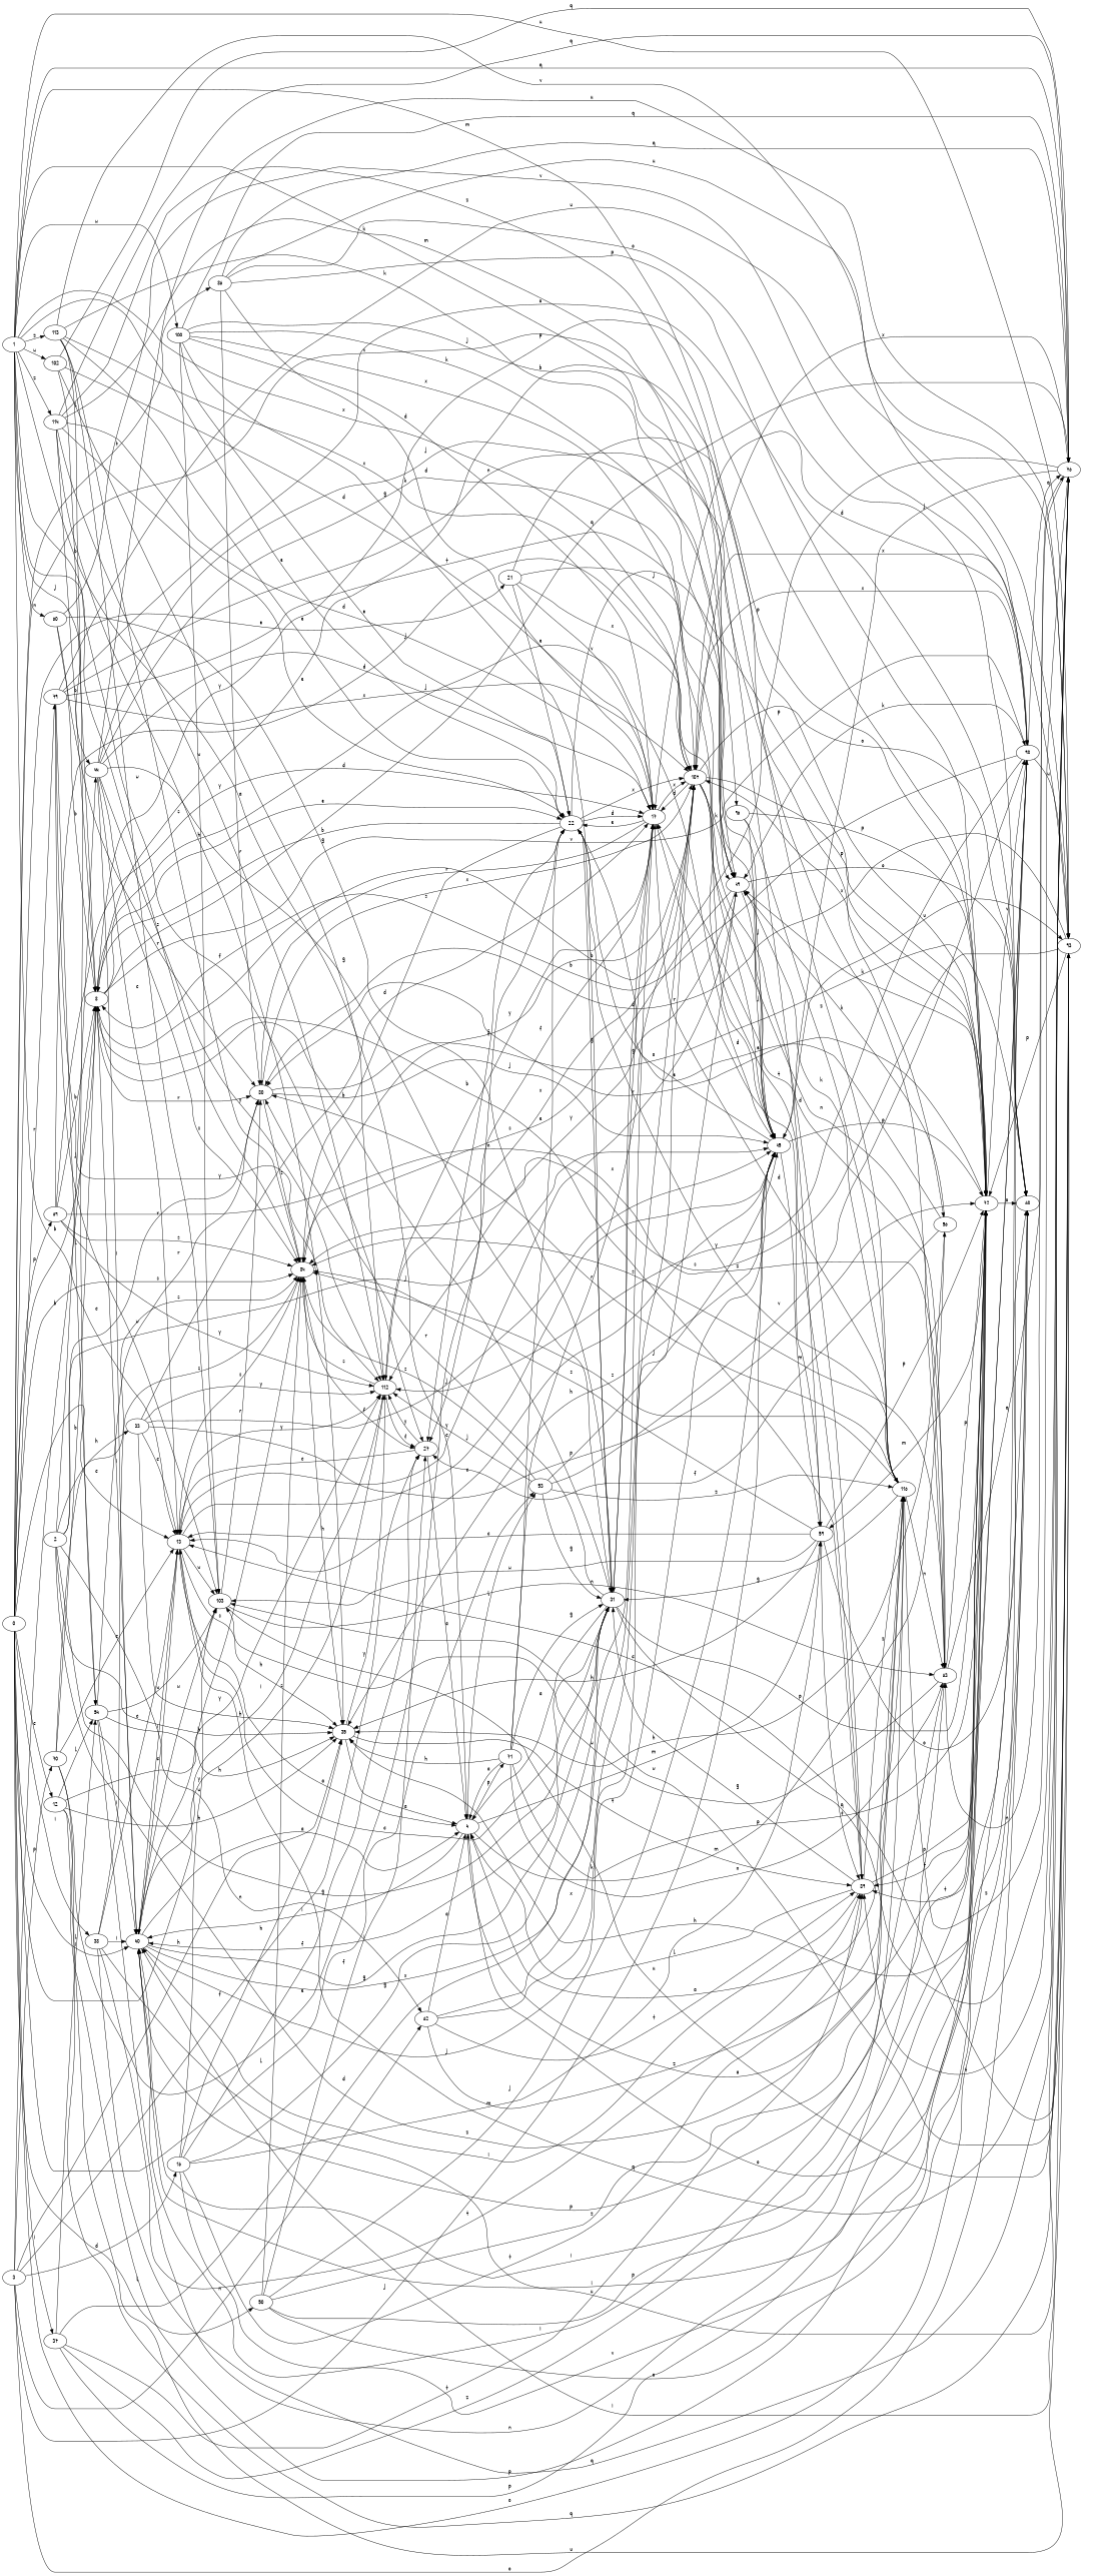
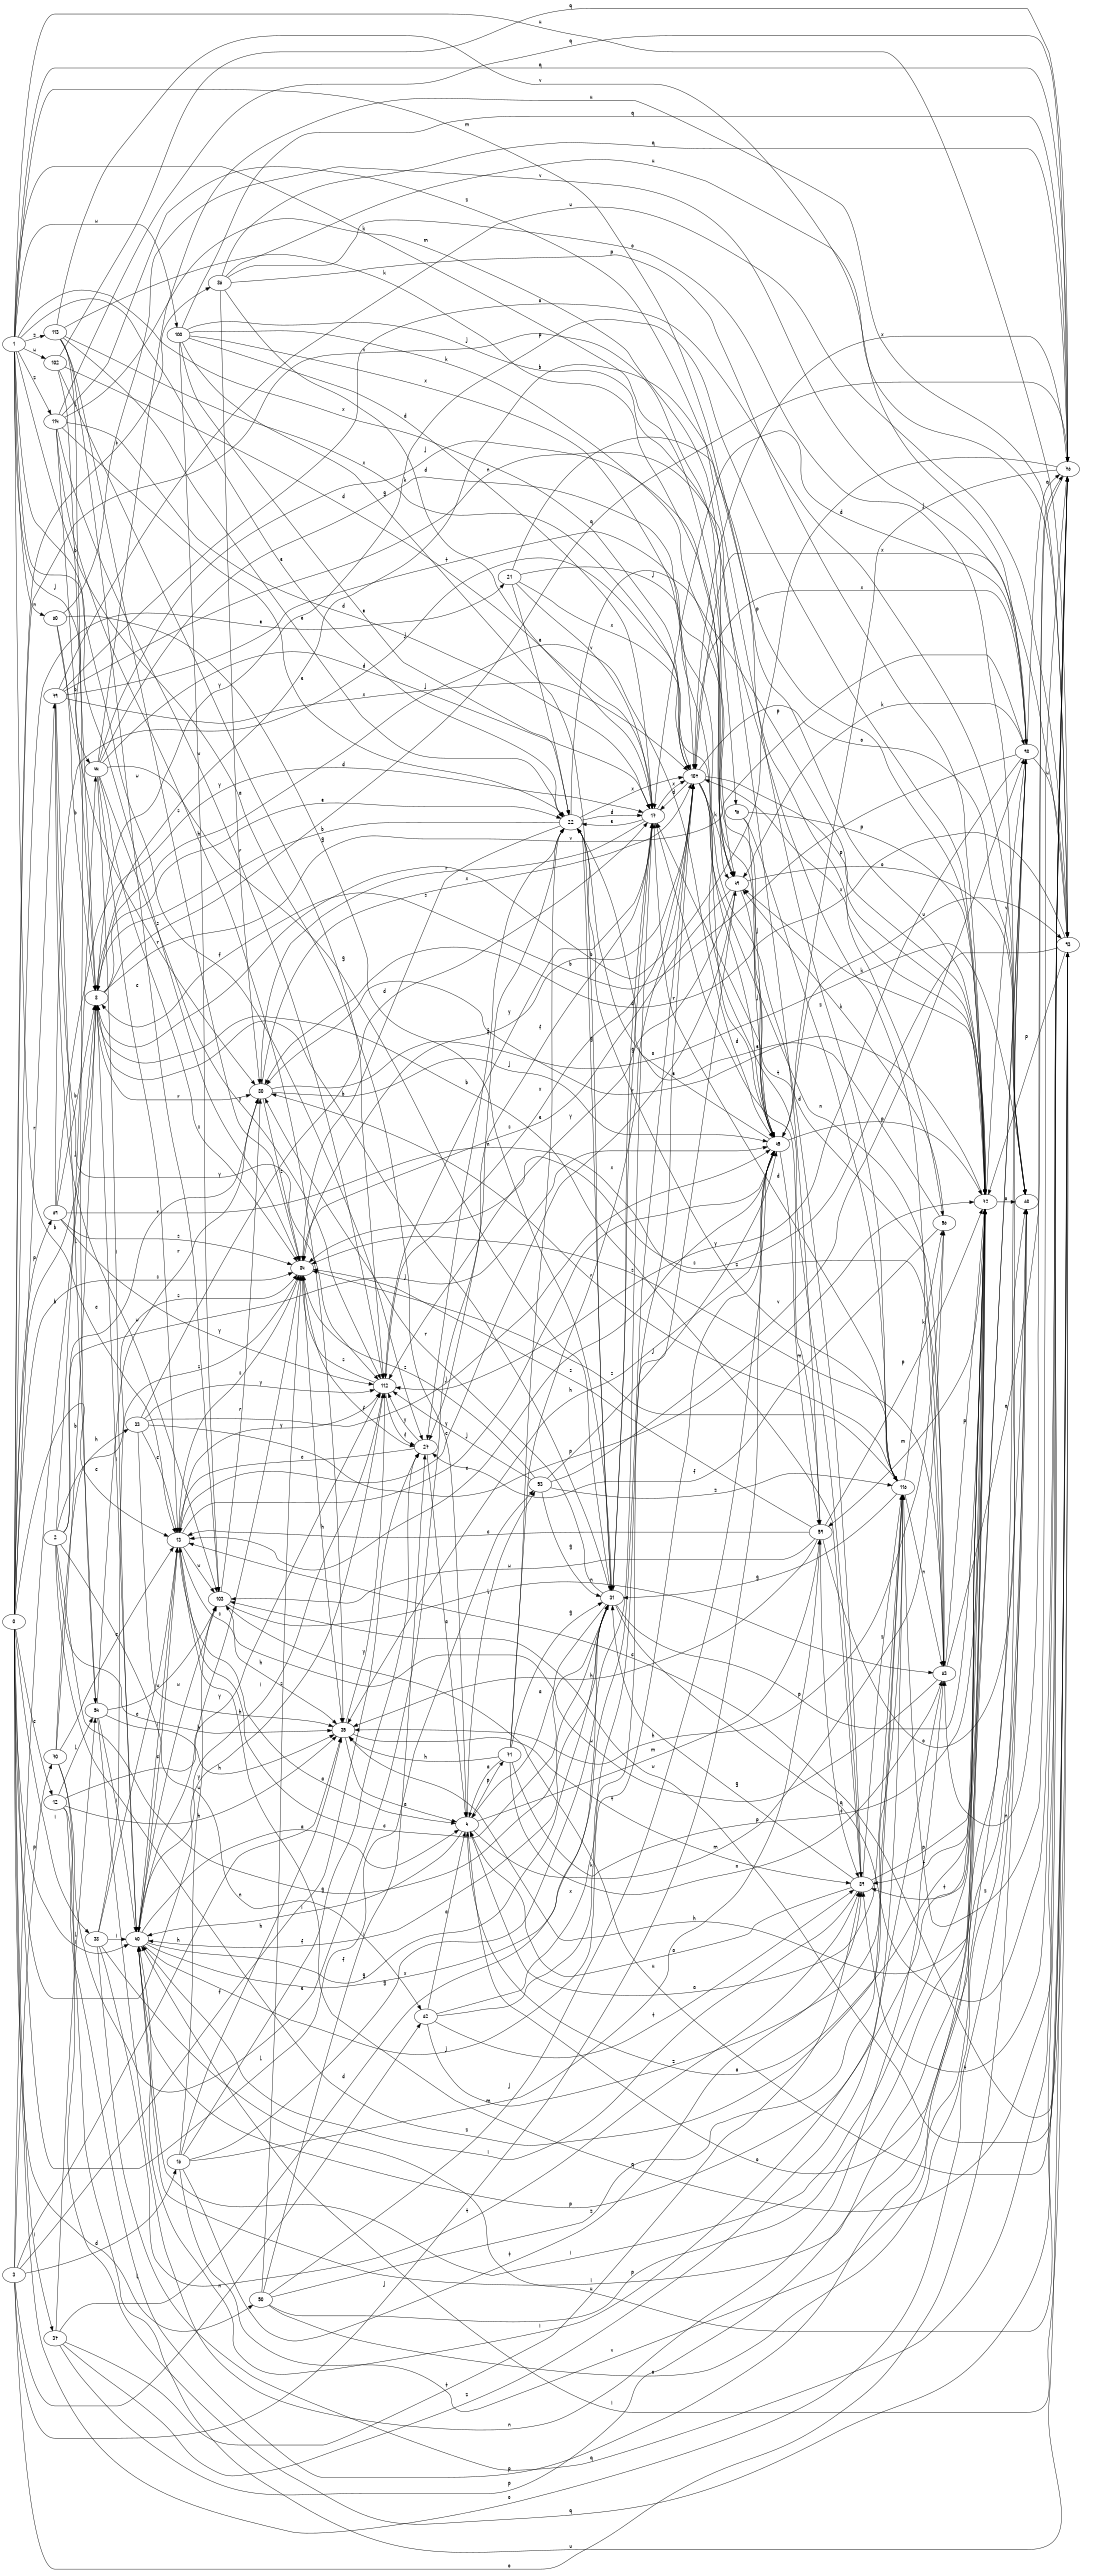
  strict digraph {
    fontname="Patrick Hand"
    rankdir=LR
    node [fontname="Patrick Hand"]
    edge [fontname="Patrick Hand"]
    0
    8
    12
    13
    21
    37
    38
    40
    50
    53
    68
    69
    79
    84
    86
    96
    112
    22
    76
    45
    80
    72
    98
    93
    35
    54
    4
    103
    107
    17
    116
    89
    31
    27
    63
    1
    44
    49
    56
    60
    100
    102
    113
    114
    59
    71
    2
    33
    62
    3
    16
    70
    0 -> 8 [label=b]
    0 -> 12 [label=c]
    0 -> 13 [label=c]
    0 -> 21 [label=e]
    0 -> 37 [label=i]
    0 -> 38 [label=i]
    0 -> 40 [label=i]
    0 -> 50 [label=l]
    0 -> 53 [label=l]
    0 -> 68 [label=o]
    0 -> 69 [label=p]
    0 -> 79 [label=r]
    0 -> 84 [label=s]
    0 -> 86 [label=t]
    0 -> 96 [label=v]
    0 -> 112 [label=y]
    8 -> 40 [label=i]
    8 -> 22 [label=e]
    8 -> 76 [label=q]
    8 -> 45 [label=j]
    8 -> 80 [label=r]
    8 -> 72 [label=p]
    8 -> 98 [label=v]
    12 -> 112 [label=y]
    12 -> 76 [label=q]
    12 -> 93 [label=u]
    12 -> 35 [label=h]
    12 -> 54 [label=l]
    13 -> 40 [label=i]
    13 -> 84 [label=s]
    13 -> 112 [label=y]
    13 -> 76 [label=q]
    13 -> 45 [label=j]
    13 -> 35 [label=h]
    13 -> 4 [label=a]
    13 -> 103 [label=w]
    21 -> 22 [label=e]
    21 -> 45 [label=j]
    21 -> 72 [label=p]
    21 -> 107 [label=x]
    21 -> 17 [label=v]
    37 -> 72 [label=p]
    37 -> 54 [label=l]
    37 -> 17 [label=d]
    37 -> 116 [label=z]
    37 -> 89 [label=t]
    38 -> 13 [label=c]
    38 -> 40 [label=i]
    38 -> 84 [label=s]
    38 -> 76 [label=q]
    38 -> 93 [label=u]
    38 -> 89 [label=t]
    40 -> 13 [label=c]
    40 -> 84 [label=s]
    40 -> 45 [label=j]
    40 -> 72 [label=p]
    40 -> 4 [label=a]
    40 -> 103 [label=w]
    40 -> 107 [label=x]
    40 -> 31 [label=g]
    50 -> 68 [label=o]
    50 -> 84 [label=s]
    50 -> 45 [label=j]
    50 -> 72 [label=p]
    50 -> 116 [label=z]
    50 -> 27 [label=f]
    53 -> 84 [label=s]
    53 -> 112 [label=y]
    53 -> 45 [label=j]
    53 -> 98 [label=v]
    53 -> 116 [label=z]
    53 -> 31 [label=g]
    69 -> 8 [label=b]
    69 -> 84 [label=s]
    69 -> 112 [label=y]
    69 -> 45 [label=j]
    69 -> 17 [label=d]
    69 -> 63 [label=n]
    79 -> 68 [label=o]
    79 -> 112 [label=y]
    79 -> 93 [label=u]
    79 -> 54 [label=l]
    79 -> 103 [label=w]
    79 -> 107 [label=x]
    79 -> 89 [label=t]
    79 -> 63 [label=n]
    84 -> 35 [label=h]
    84 -> 27 [label=f]
    86 -> 68 [label=o]
    86 -> 76 [label=q]
    86 -> 80 [label=r]
    86 -> 72 [label=p]
    86 -> 93 [label=u]
    86 -> 17 [label=d]
    96 -> 45 [label=j]
    96 -> 72 [label=p]
    96 -> 116 [label=z]
    112 -> 40 [label=i]
    112 -> 84 [label=s]
    112 -> 107 [label=x]
    112 -> 27 [label=f]
    22 -> 8 [label=b]
    22 -> 84 [label=s]
    22 -> 72 [label=p]
    22 -> 107 [label=x]
    22 -> 17 [label=d]
    22 -> 116 [label=z]
    22 -> 31 [label=g]
    22 -> 27 [label=f]
    76 -> 8 [label=b]
    76 -> 45 [label=j]
    76 -> 107 [label=x]
    76 -> 116 [label=z]
    76 -> 89 [label=t]
    76 -> 63 [label=n]
    45 -> 13 [label=c]
    45 -> 22 [label=e]
    45 -> 72 [label=p]
    45 -> 93 [label=u]
    45 -> 35 [label=h]
    45 -> 59 [label=m]
    80 -> 68 [label=o]
    80 -> 84 [label=s]
    80 -> 45 [label=j]
    80 -> 107 [label=x]
    72 -> 8 [label=b]
    72 -> 40 [label=i]
    72 -> 68 [label=o]
    72 -> 80 [label=r]
    72 -> 98 [label=v]
    72 -> 4 [label=a]
    72 -> 107 [label=x]
    72 -> 89 [label=t]
    72 -> 49 [label=k]
    72 -> 59 [label=m]
    98 -> 8 [label=b]
    98 -> 40 [label=i]
    98 -> 112 [label=y]
    98 -> 76 [label=q]
    98 -> 93 [label=u]
    98 -> 35 [label=h]
    98 -> 107 [label=x]
    98 -> 17 [label=d]
    98 -> 89 [label=t]
    98 -> 49 [label=k]
    93 -> 13 [label=c]
    93 -> 40 [label=i]
    93 -> 84 [label=s]
    93 -> 80 [label=r]
    93 -> 72 [label=p]
    93 -> 103 [label=w]
    93 -> 107 [label=x]
    35 -> 112 [label=y]
    35 -> 4 [label=a]
    35 -> 89 [label=t]
    54 -> 40 [label=i]
    54 -> 80 [label=r]
    54 -> 35 [label=h]
    54 -> 103 [label=w]
    54 -> 63 [label=n]
    4 -> 40 [label=i]
    4 -> 53 [label=l]
    4 -> 68 [label=o]
    4 -> 56 [label=m]
    4 -> 59 [label=m]
    4 -> 71 [label=p]
    103 -> 80 [label=r]
    103 -> 93 [label=u]
    103 -> 63 [label=n]
    107 -> 68 [label=o]
    107 -> 84 [label=s]
    107 -> 72 [label=p]
    107 -> 17 [label=d]
    107 -> 89 [label=t]
    107 -> 63 [label=n]
    107 -> 49 [label=k]
    17 -> 112 [label=y]
    17 -> 22 [label=e]
    17 -> 80 [label=r]
    17 -> 107 [label=x]
    17 -> 31 [label=g]
    17 -> 27 [label=f]
    116 -> 84 [label=s]
    116 -> 80 [label=r]
    116 -> 4 [label=a]
    116 -> 17 [label=d]
    116 -> 31 [label=g]
    116 -> 63 [label=n]
-   116 -> 49 [label=k]
+   116 -> 56 [label=k]
    89 -> 8 [label=b]
    89 -> 40 [label=i]
    89 -> 72 [label=p]
-   89 -> 4 [label=l]
+   89 -> 4 [label=a]
    89 -> 116 [label=z]
    89 -> 31 [label=g]
    31 -> 8 [label=b]
    31 -> 13 [label=c]
    31 -> 40 [label=i]
    31 -> 76 [label=q]
    31 -> 80 [label=r]
    31 -> 72 [label=p]
    31 -> 4 [label=a]
    31 -> 17 [label=d]
    27 -> 13 [label=c]
    27 -> 112 [label=y]
    27 -> 4 [label=a]
    63 -> 40 [label=i]
    63 -> 84 [label=s]
    63 -> 76 [label=q]
    63 -> 72 [label=p]
    63 -> 103 [label=w]
    63 -> 17 [label=d]
    1 -> 13 [label=c]
    1 -> 84 [label=s]
    1 -> 22 [label=e]
    1 -> 76 [label=q]
    1 -> 93 [label=u]
    1 -> 4 [label=a]
    1 -> 107 [label=x]
    1 -> 27 [label=f]
    1 -> 44 [label=j]
    1 -> 49 [label=k]
    1 -> 56 [label=m]
    1 -> 60 [label=n]
    1 -> 100 [label=w]
    1 -> 102 [label=w]
    1 -> 113 [label=z]
    1 -> 114 [label=z]
    44 -> 13 [label=c]
    44 -> 40 [label=i]
    44 -> 84 [label=s]
    44 -> 112 [label=y]
    44 -> 45 [label=j]
    44 -> 93 [label=u]
    44 -> 17 [label=d]
    44 -> 31 [label=g]
    44 -> 49 [label=k]
    49 -> 13 [label=c]
    49 -> 68 [label=o]
    49 -> 84 [label=s]
    49 -> 112 [label=y]
    49 -> 45 [label=j]
    56 -> 22 [label=e]
    56 -> 35 [label=h]
    56 -> 27 [label=f]
    56 -> 49 [label=k]
    60 -> 8 [label=b]
    60 -> 80 [label=r]
    60 -> 98 [label=v]
    60 -> 31 [label=g]
    100 -> 22 [label=e]
    100 -> 76 [label=q]
    100 -> 45 [label=j]
    100 -> 103 [label=w]
    100 -> 107 [label=x]
    100 -> 17 [label=d]
    100 -> 31 [label=g]
    100 -> 49 [label=k]
    102 -> 8 [label=b]
    102 -> 112 [label=y]
    102 -> 76 [label=q]
    102 -> 17 [label=d]
    113 -> 84 [label=s]
    113 -> 22 [label=e]
    113 -> 98 [label=v]
    113 -> 54 [label=l]
    113 -> 103 [label=w]
    113 -> 107 [label=x]
    113 -> 49 [label=k]
    114 -> 8 [label=b]
    114 -> 112 [label=y]
    114 -> 22 [label=e]
    114 -> 76 [label=q]
    114 -> 35 [label=h]
    114 -> 17 [label=d]
    114 -> 116 [label=z]
    114 -> 59 [label=m]
    59 -> 13 [label=c]
    59 -> 68 [label=o]
    59 -> 84 [label=s]
    59 -> 72 [label=p]
    59 -> 35 [label=h]
    59 -> 103 [label=w]
    59 -> 17 [label=d]
    59 -> 89 [label=t]
    71 -> 22 [label=e]
    71 -> 72 [label=p]
    71 -> 35 [label=h]
    71 -> 4 [label=a]
    71 -> 107 [label=x]
    71 -> 31 [label=g]
    71 -> 63 [label=n]
    2 -> 45 [label=j]
    2 -> 80 [label=r]
    2 -> 35 [label=h]
    2 -> 116 [label=z]
    2 -> 31 [label=g]
    2 -> 44 [label=j]
    2 -> 33 [label=h]
    2 -> 62 [label=n]
    33 -> 13 [label=c]
    33 -> 112 [label=y]
    33 -> 45 [label=j]
    33 -> 72 [label=p]
    33 -> 35 [label=h]
    33 -> 17 [label=d]
    62 -> 4 [label=a]
    62 -> 107 [label=x]
    62 -> 116 [label=z]
    62 -> 89 [label=t]
    62 -> 49 [label=k]
    3 -> 8 [label=b]
    3 -> 68 [label=o]
    3 -> 45 [label=j]
    3 -> 35 [label=h]
    3 -> 27 [label=f]
    3 -> 62 [label=n]
    3 -> 16 [label=d]
    3 -> 70 [label=p]
    16 -> 98 [label=v]
    16 -> 35 [label=h]
    16 -> 103 [label=w]
    16 -> 89 [label=t]
    16 -> 31 [label=g]
    16 -> 27 [label=f]
    16 -> 59 [label=m]
    70 -> 8 [label=b]
    70 -> 13 [label=c]
    70 -> 84 [label=s]
    70 -> 22 [label=e]
    70 -> 72 [label=p]
  }
